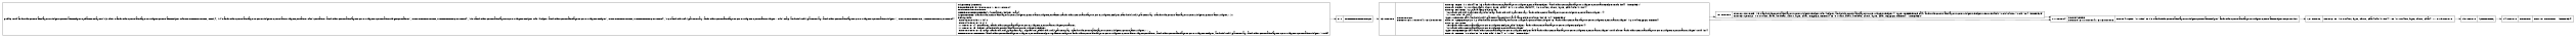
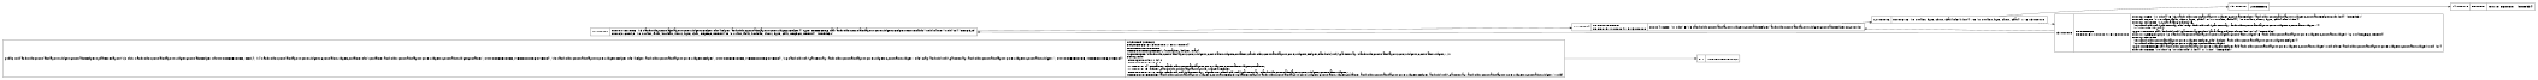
  digraph {
    rankdir=LR
    node [shape=record]
    n1 [label="{8\:\ ?|MTH_ENTER_BLOCK\l}"]
    n2 [label="{10\:\ 0x0000|0x0000: INVOKE  (r5 I:androidx.constraintlayout.core.widgets.Helper A[D('helper' androidx.constraintlayout.core.widgets.Helper)]) type: INTERFACE call: androidx.constraintlayout.core.widgets.Helper.removeAllIds():void A[MD:():void (m)] (LINE:529)\l0x0003: CONST  (r0 I:??[int, float, boolean, short, byte, char, OBJECT, ARRAY]) = (0 ??[int, float, boolean, short, byte, char, OBJECT, ARRAY])  (LINE:530)\l}"]
-   n3 [label="{11\:\ 0x0004|LOOP_START\lLOOP:0: B:11:0x0004\-\>B:13:0x0008\l|0x0004: IGET  (r1 I:int) = (r3 I:androidx.constraintlayout.widget.ConstraintHelper) androidx.constraintlayout.widget.ConstraintHelper.mCount int \l}"]
+   n3 [label="{11\:\ 0x0004|LOOP_OVERRIDE\lLOOP:0: B:11:0x0004\-\>B:13:0x0008\l|0x0004: IGET  (r1 I:int) = (r3 I:androidx.constraintlayout.widget.ConstraintHelper) androidx.constraintlayout.widget.ConstraintHelper.mCount int \l}"]
    n4 [label="{12\:\ 0x0006|0x0006: IF  (r0 I:??[int, byte, short, char] A[D('i' int)]) \>= (r1 I:??[int, byte, short, char])  \-\> B:15:0x0018 \l}"]
    n5 [label="{13\:\ 0x0008|LOOP_BACK\lLOOP:0: B:11:0x0004\-\>B:13:0x0008\l|0x0008: IGET  (r1 I:int[]) = (r3 I:androidx.constraintlayout.widget.ConstraintHelper) androidx.constraintlayout.widget.ConstraintHelper.mIds int[]  (LINE:531)\l0x000a: AGET  (r1 I:??[int, float, short, byte, char]) = (r1 I:??[int, float][]), (r0 I:??[int, short, byte, char] A[D('i' int)]) \l0x000c: INVOKE  (r2 I:java.lang.Object) = \l  (r6 I:android.util.SparseArray A[D('map' android.util.SparseArray\<androidx.constraintlayout.core.widgets.ConstraintWidget\>)])\l  (r1 I:int A[D('id' int)])\l type: VIRTUAL call: android.util.SparseArray.get(int):java.lang.Object A[MD:(int):E (c)] (LINE:532)\l0x0010: CHECK_CAST (r2 I:androidx.constraintlayout.core.widgets.ConstraintWidget) = (androidx.constraintlayout.core.widgets.ConstraintWidget) (r2 I:??[OBJECT, ARRAY]) \l0x0012: INVOKE  \l  (r5 I:androidx.constraintlayout.core.widgets.Helper A[D('helper' androidx.constraintlayout.core.widgets.Helper)])\l  (r2 I:androidx.constraintlayout.core.widgets.ConstraintWidget)\l type: INTERFACE call: androidx.constraintlayout.core.widgets.Helper.add(androidx.constraintlayout.core.widgets.ConstraintWidget):void A[MD:(androidx.constraintlayout.core.widgets.ConstraintWidget):void (m)]\l0x0015: ARITH  (r0 I:int) = (r0 I:int A[D('i' int)]) + (1 int)  (LINE:530)\l}"]
    n6 [label="{15\:\ 0x0018|SYNTHETIC\l}"]
    n7 [label="{14\:\ 0x0018|RETURN\l|0x0118: RETURN    (LINE:534)\l}"]
    n8 [label="{public void androidx.constraintlayout.widget.ConstraintHelper.updatePreLayout((r3 'this' I:androidx.constraintlayout.widget.ConstraintHelper A[IMMUTABLE_TYPE, THIS]), (r4 I:androidx.constraintlayout.core.widgets.ConstraintWidgetContainer A[D('container' androidx.constraintlayout.core.widgets.ConstraintWidgetContainer), IMMUTABLE_TYPE, METHOD_ARGUMENT]), (r5 I:androidx.constraintlayout.core.widgets.Helper A[D('helper' androidx.constraintlayout.core.widgets.Helper), IMMUTABLE_TYPE, METHOD_ARGUMENT]), (r6 I:android.util.SparseArray\<androidx.constraintlayout.core.widgets.ConstraintWidget\> A[D('map' android.util.SparseArray\<androidx.constraintlayout.core.widgets.ConstraintWidget\>), IMMUTABLE_TYPE, METHOD_ARGUMENT]))  | USE_LINES_HINTS\lBACK_EDGE: B:13:0x0008 \-\> B:11:0x0004\lINLINE_NOT_NEEDED\lMETHOD_PARAMETERS: [container, helper, map]\lSIGNATURE: (Landroidx\/constraintlayout\/core\/widgets\/ConstraintWidgetContainer;Landroidx\/constraintlayout\/core\/widgets\/Helper;Landroid\/util\/SparseArray\<Landroidx\/constraintlayout\/core\/widgets\/ConstraintWidget;\>;)V\lDebug Info:\l  0x000c\-0x0015: r1 'id' I\l  0x0004\-0x0018: r0 'i' I\l  \-1 \-0x0018: r4 'container' Landroidx\/constraintlayout\/core\/widgets\/ConstraintWidgetContainer;\l  \-1 \-0x0018: r5 'helper' Landroidx\/constraintlayout\/core\/widgets\/Helper;\l  0x0000\-0x0018: r6 'map' Landroid\/util\/SparseArray;, signature: Landroid\/util\/SparseArray\<Landroidx\/constraintlayout\/core\/widgets\/ConstraintWidget;\>;\lMETHOD_OVERRIDE: [androidx.constraintlayout.widget.ConstraintHelper.updatePreLayout(androidx.constraintlayout.core.widgets.ConstraintWidgetContainer, androidx.constraintlayout.core.widgets.Helper, android.util.SparseArray\<androidx.constraintlayout.core.widgets.ConstraintWidget\>):void]\l}"]
    n2 -> n3
    n3 -> n4
-   n1 -> n5 [style=dashed]
+   n4 -> n5 [style=dashed]
    n4 -> n6
    n5 -> n2
    n5 -> n3
    n6 -> n7
    n8 -> n1
  }
